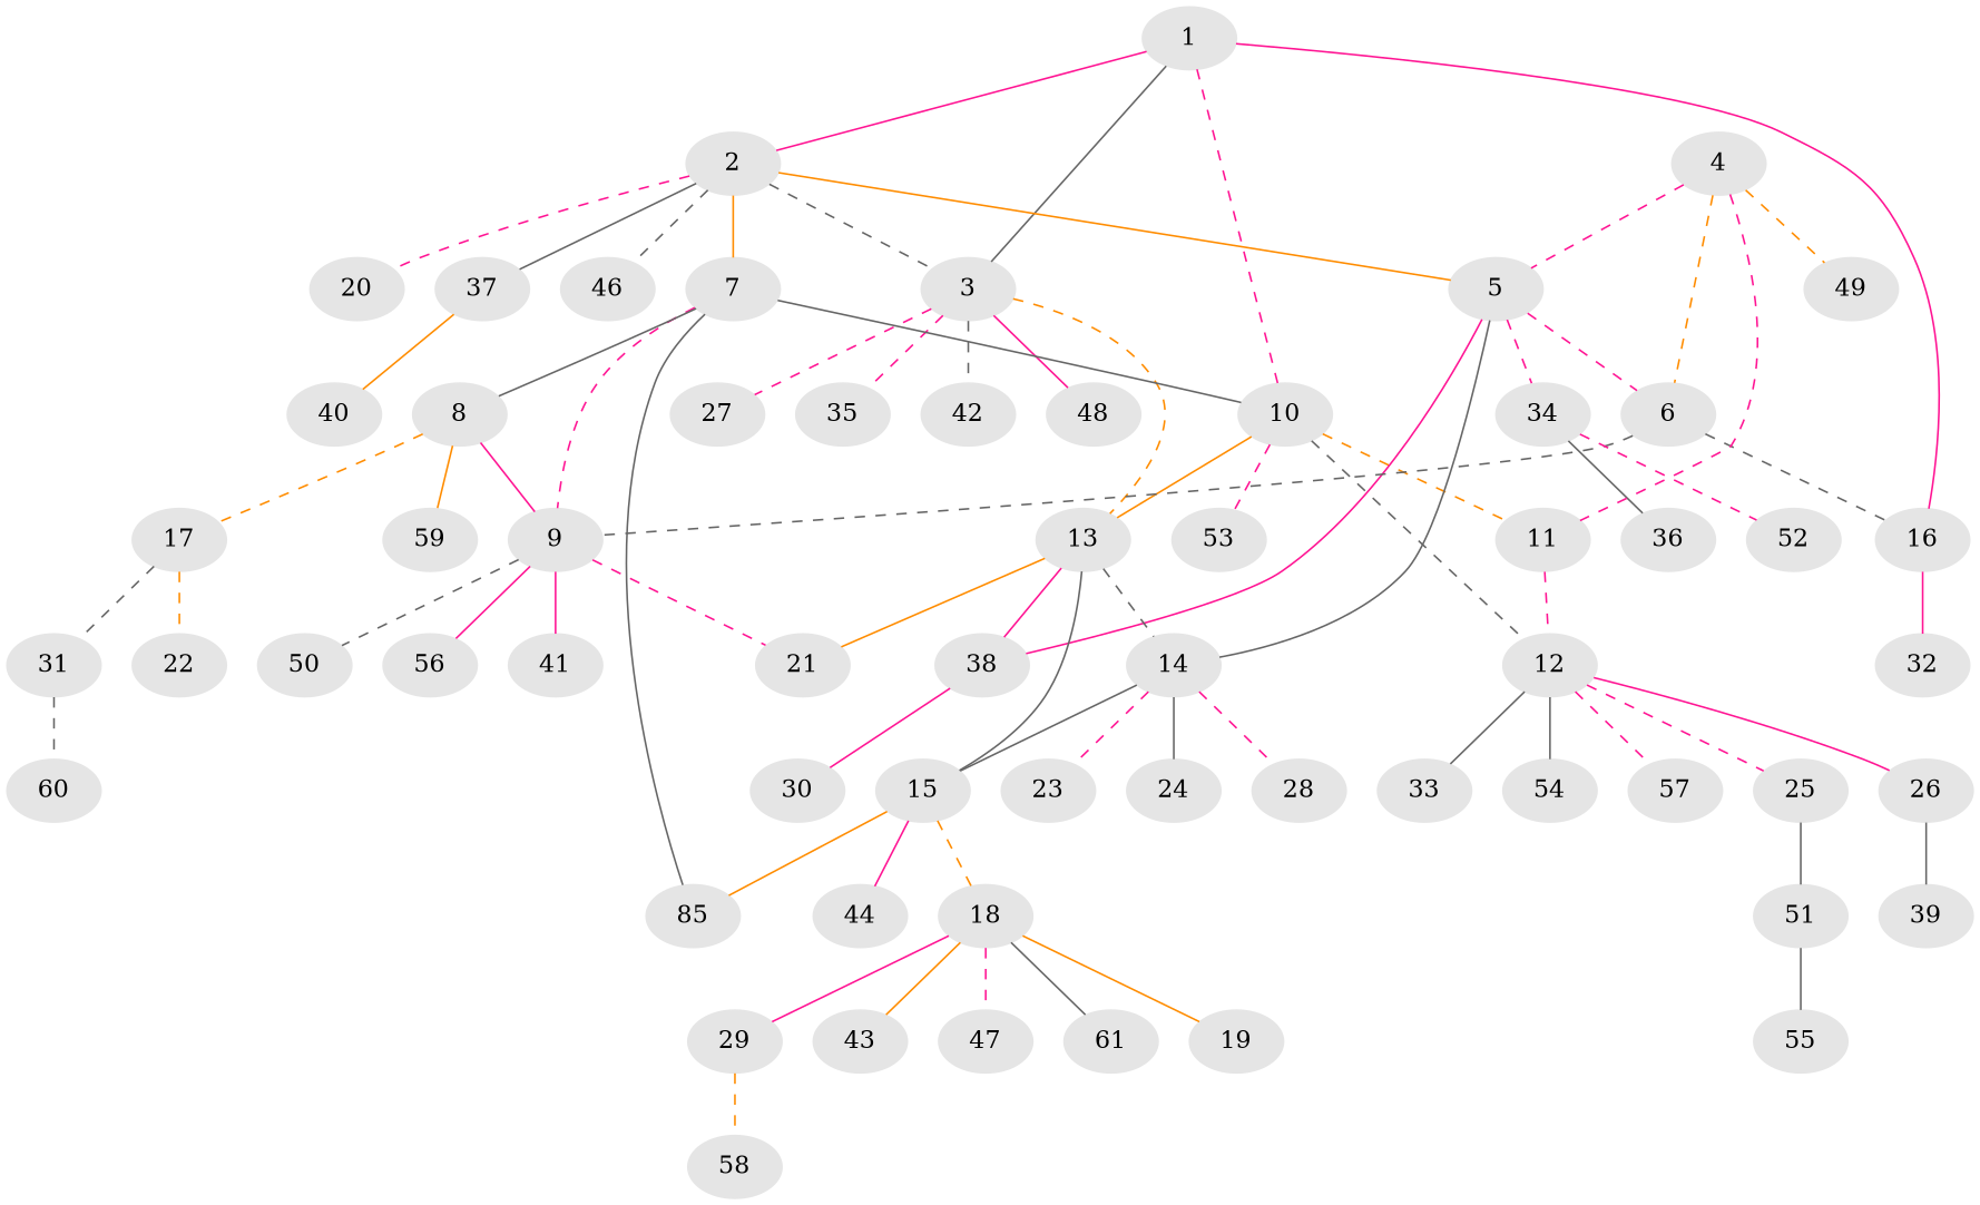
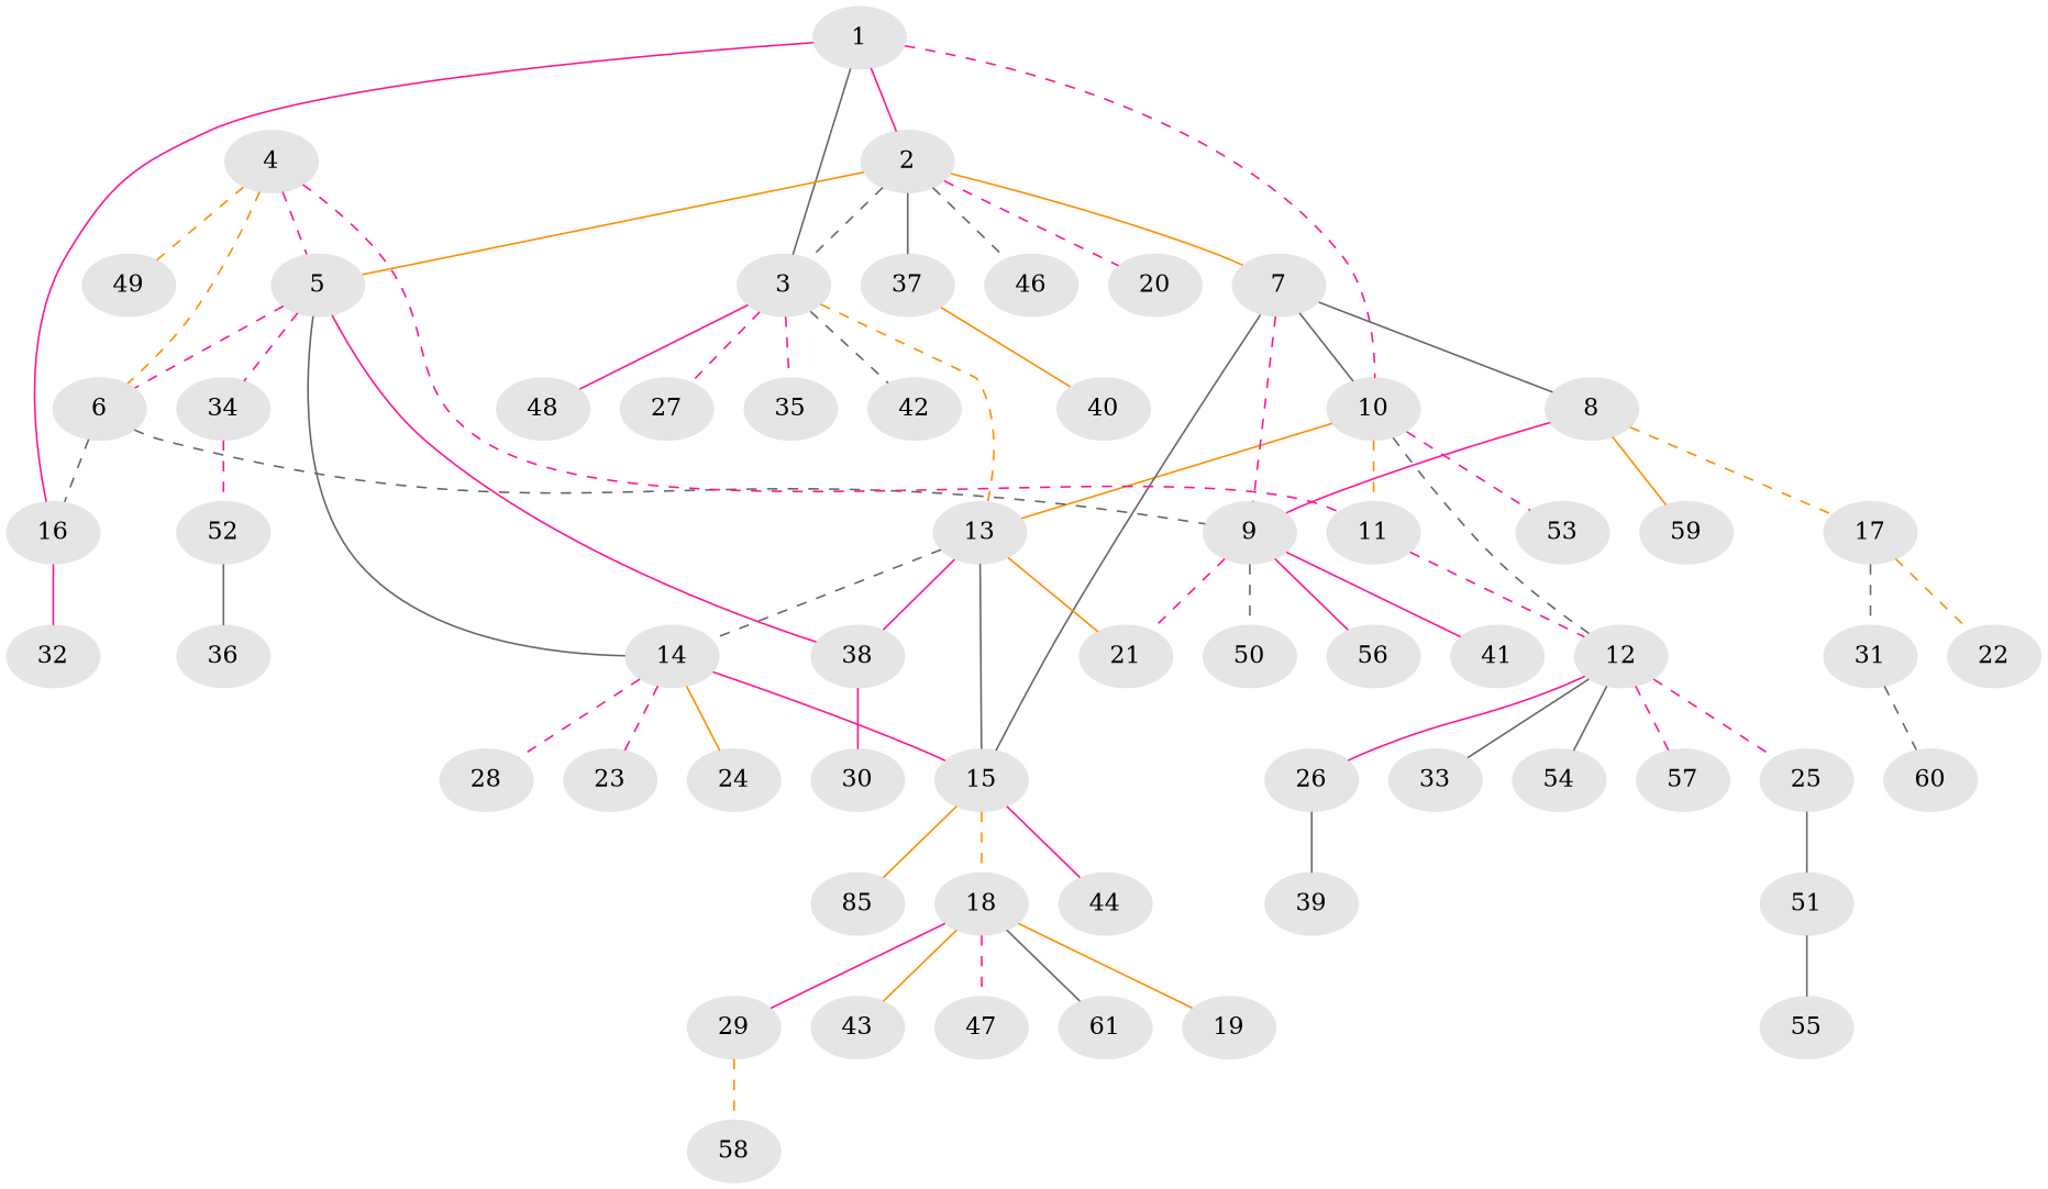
  graph {
    node [color=gray90 style=filled]
    edge [color=deeppink style=solid]
    1
    2
    3
    10
    16
    5
    7
    20
    37
    46
    13
    27
    35
    42
    48
    11
    12
    53
    32
    6
    14
    34
    38
    9
    8
    15
    40
    21
    4
    49
    23
    24
    28
    36
    52
    30
    41
    50
    56
    17
    59
    18
    44
    n44 [label=85]
    22
    31
    25
    26
    33
    54
    57
    51
    39
    19
    29
    43
    47
    61
    60
    58
    55
    1 -- 2
    1 -- 3 [color=gray40]
    1 -- 10 [style=dashed]
    1 -- 16
    2 -- 3 [color=gray40 style=dashed]
    2 -- 5 [color=darkorange]
    2 -- 7 [color=darkorange]
    2 -- 20 [style=dashed]
    2 -- 37 [color=gray40]
    2 -- 46 [color=gray40 style=dashed]
    3 -- 13 [color=darkorange style=dashed]
    3 -- 27 [style=dashed]
    3 -- 35 [style=dashed]
    3 -- 42 [color=gray40 style=dashed]
    3 -- 48
    10 -- 13 [color=darkorange]
    10 -- 11 [color=darkorange style=dashed]
    10 -- 12 [color=gray40 style=dashed]
    10 -- 53 [style=dashed]
    16 -- 32
    5 -- 6 [style=dashed]
    5 -- 14 [color=gray40]
    5 -- 34 [style=dashed]
    5 -- 38
    7 -- 10 [color=gray40]
    7 -- 9 [style=dashed]
    7 -- 8 [color=gray40]
-   7 -- n44 [color=gray40]
+   7 -- 15 [color=gray40]
    37 -- 40 [color=darkorange]
    13 -- 14 [color=gray40 style=dashed]
    13 -- 38
    13 -- 15 [color=gray40]
    13 -- 21 [color=darkorange]
    11 -- 12 [style=dashed]
    12 -- 25 [style=dashed]
    12 -- 26
    12 -- 33 [color=gray40]
    12 -- 54 [color=gray40]
    12 -- 57 [style=dashed]
    6 -- 16 [color=gray40 style=dashed]
    6 -- 9 [color=gray40 style=dashed]
-   14 -- 15 [color=gray40]
+   14 -- 15
    14 -- 23 [style=dashed]
-   14 -- 24 [color=gray40]
+   14 -- 24 [color=darkorange]
    14 -- 28 [style=dashed]
-   34 -- 36 [color=gray40]
+   52 -- 36 [color=gray40]
    34 -- 52 [style=dashed]
    38 -- 30
    9 -- 21 [style=dashed]
    9 -- 41
    9 -- 50 [color=gray40 style=dashed]
    9 -- 56
    8 -- 9
    8 -- 17 [color=darkorange style=dashed]
    8 -- 59 [color=darkorange]
    15 -- 18 [color=darkorange style=dashed]
    15 -- 44
    15 -- n44 [color=darkorange]
    4 -- 5 [style=dashed]
    4 -- 11 [style=dashed]
    4 -- 6 [color=darkorange style=dashed]
    4 -- 49 [color=darkorange style=dashed]
    17 -- 22 [color=darkorange style=dashed]
    17 -- 31 [color=gray40 style=dashed]
    18 -- 19 [color=darkorange]
    18 -- 29
    18 -- 43 [color=darkorange]
    18 -- 47 [style=dashed]
    18 -- 61 [color=gray40]
    31 -- 60 [color=gray40 style=dashed]
    25 -- 51 [color=gray40]
    26 -- 39 [color=gray40]
    51 -- 55 [color=gray40]
    29 -- 58 [color=darkorange style=dashed]
  }
